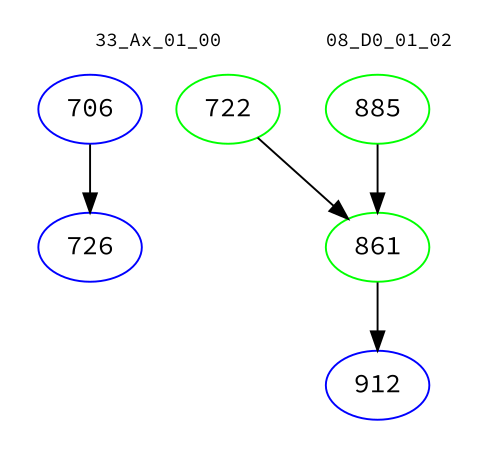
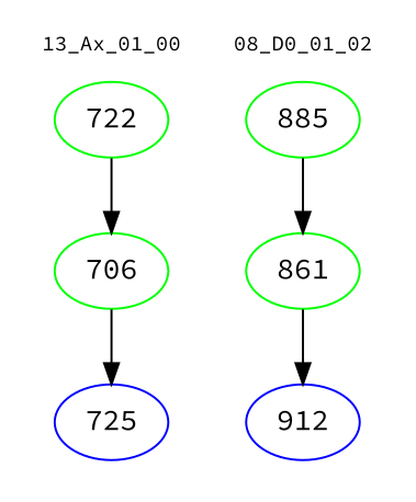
  digraph {
    fontname="Source Code Pro"
    node [color=green fontname="Source Code Pro"]
    edge [color=black fontname="Source Code Pro"]
    n1 [label=722]
-   n2 [color=blue label=706]
-   n3 [color=blue label=726]
+   n2 [label=706]
+   n3 [color=blue label=725]
    n4 [label=885]
    n5 [label=861]
    n6 [color=blue label=912]
    subgraph cluster_1 {
      color=white
      fontsize=10
-     label="33_Ax_01_00"
+     label="13_Ax_01_00"
      n1
      n2
      n3
    }
    subgraph cluster_2 {
      color=white
      fontsize=10
      label="08_D0_01_02"
      n4
      n5
      n6
    }
-   n1 -> n5
+   n1 -> n2
    n2 -> n3
    n4 -> n5
    n5 -> n6
  }
